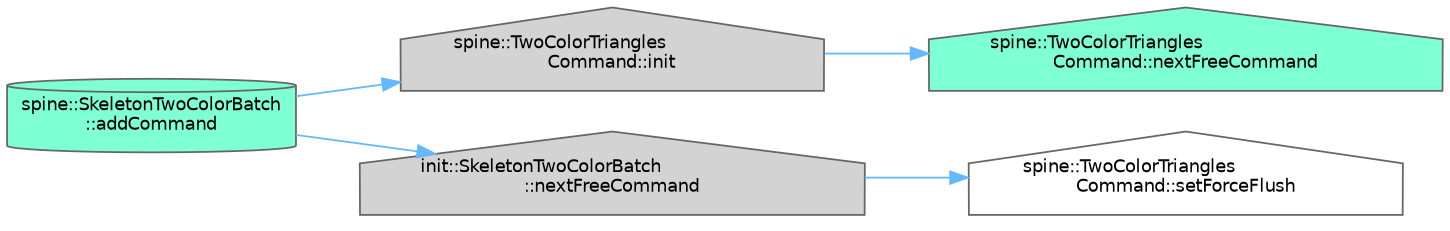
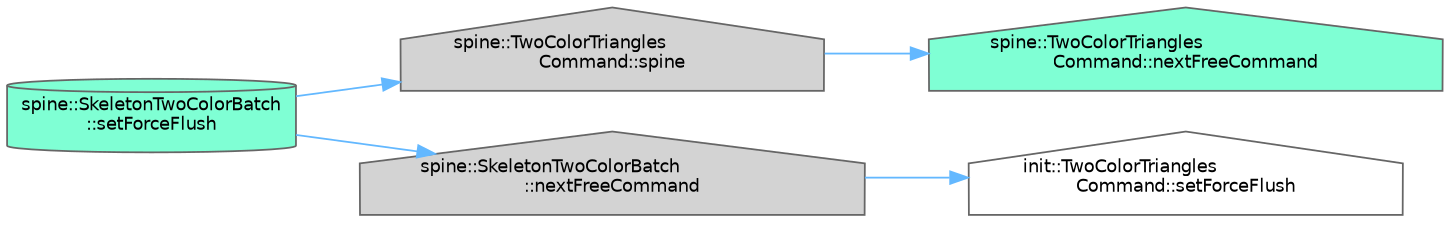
  digraph {
    rankdir=LR
    node [color=grey40 fillcolor=aquamarine fontname=Helvetica fontsize=10 shape=house style=filled]
    edge [color=steelblue1 fontname=Helvetica fontsize=10 labelfontname=Helvetica labelfontsize=10 style=solid]
-   n1 [color=gray40 fontcolor=black height=0.2 label="spine::SkeletonTwoColorBatch\l::addCommand" shape=cylinder width=0.4]
-   n2 [fillcolor=lightgrey height=0.2 label="spine::TwoColorTriangles\lCommand::init" width=0.4]
-   n3 [fillcolor=lightgrey height=0.2 label="init::SkeletonTwoColorBatch\l::nextFreeCommand" width=0.4]
+   n1 [color=gray40 fontcolor=black height=0.2 label="spine::SkeletonTwoColorBatch\l::setForceFlush" shape=cylinder width=0.4]
+   n2 [fillcolor=lightgrey height=0.2 label="spine::TwoColorTriangles\lCommand::spine" width=0.4]
+   n3 [fillcolor=lightgrey height=0.2 label="spine::SkeletonTwoColorBatch\l::nextFreeCommand" width=0.4]
    n4 [height=0.2 label="spine::TwoColorTriangles\lCommand::nextFreeCommand" width=0.4]
-   n5 [fillcolor=white height=0.2 label="spine::TwoColorTriangles\lCommand::setForceFlush" width=0.4]
+   n5 [fillcolor=white height=0.2 label="init::TwoColorTriangles\lCommand::setForceFlush" width=0.4]
    n1 -> n2
    n1 -> n3
    n2 -> n4
    n3 -> n5
  }
